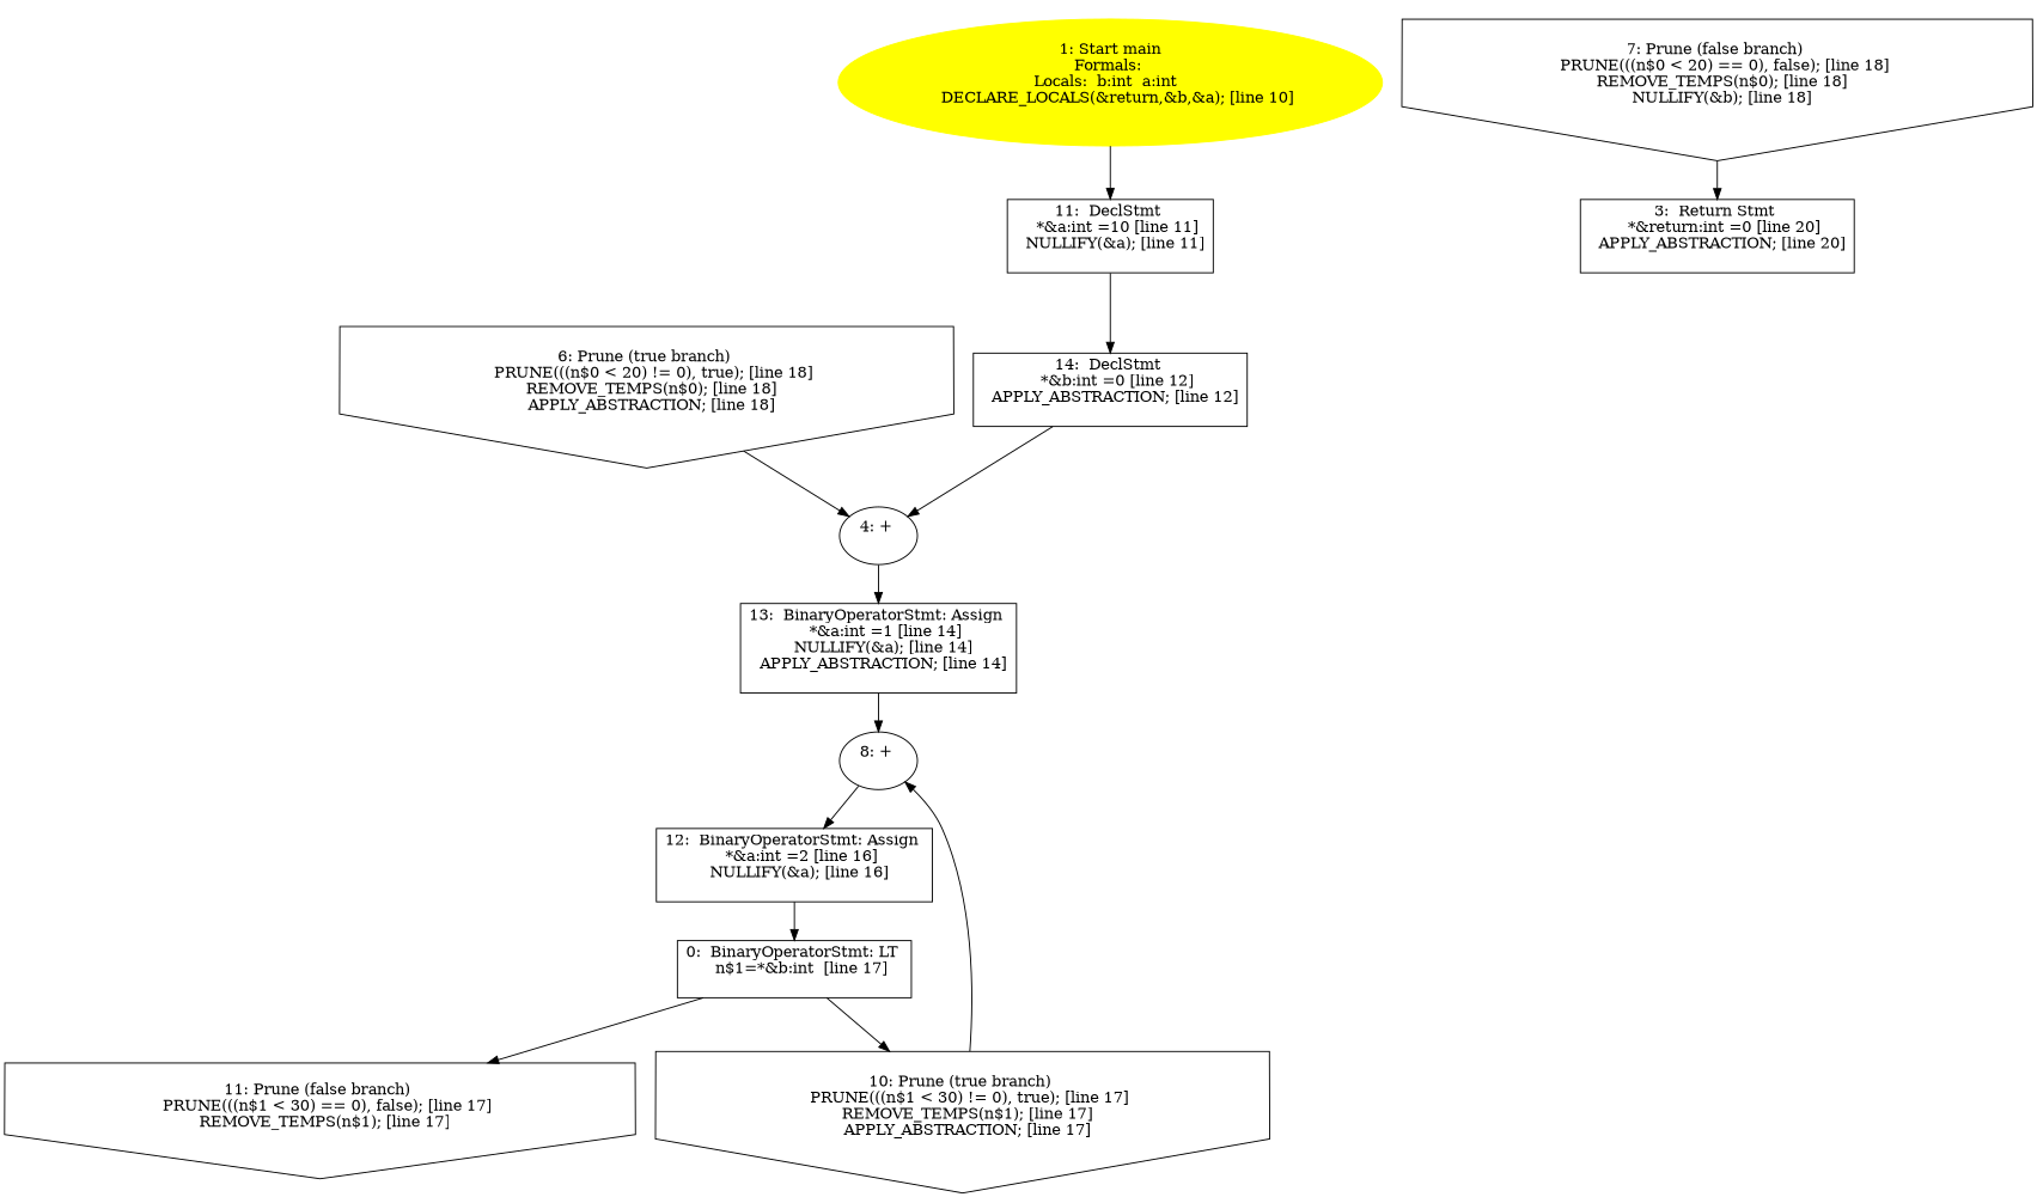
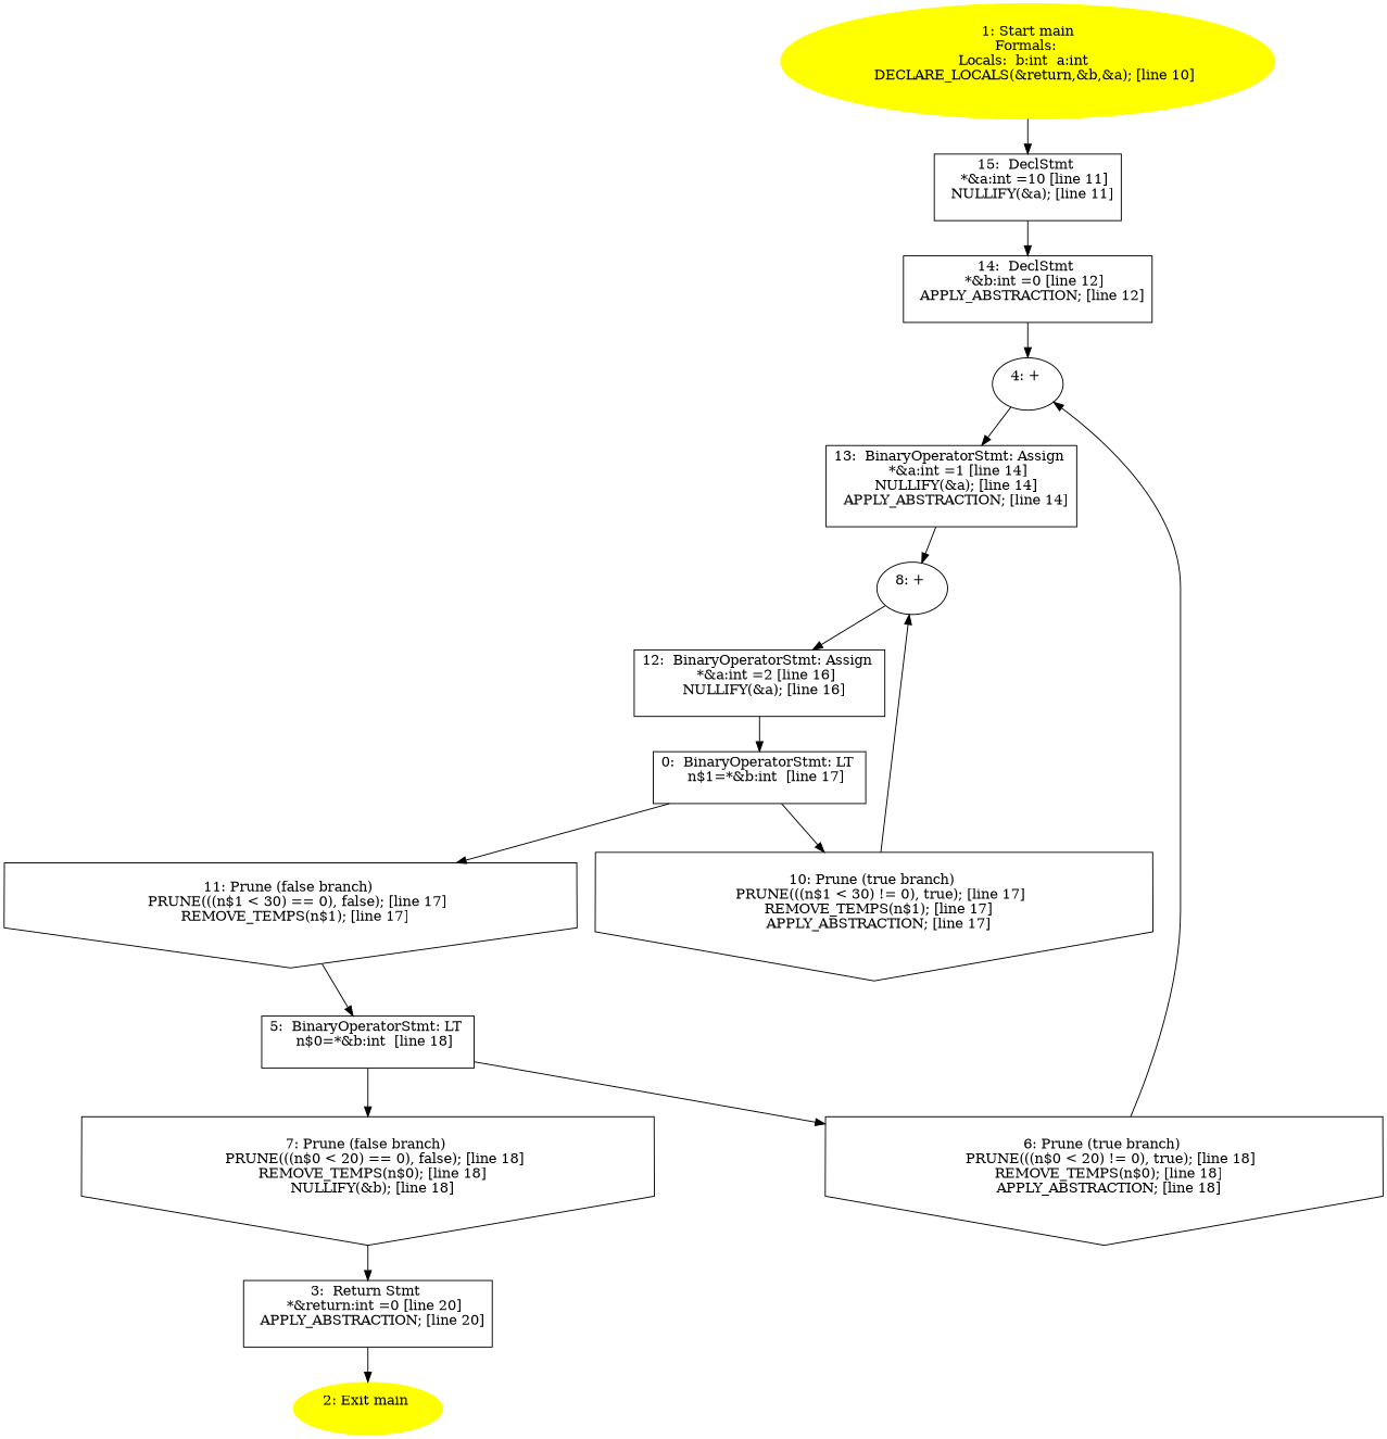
  digraph {
    node [shape=box]
-   n1 [label="11:  DeclStmt \n   *&a:int =10 [line 11]\n  NULLIFY(&a); [line 11]\n "]
+   n1 [label="15:  DeclStmt \n   *&a:int =10 [line 11]\n  NULLIFY(&a); [line 11]\n "]
    n2 [label="14:  DeclStmt \n   *&b:int =0 [line 12]\n  APPLY_ABSTRACTION; [line 12]\n "]
    n3 [label="4: + \n  " shape=""]
    n4 [label="13:  BinaryOperatorStmt: Assign \n   *&a:int =1 [line 14]\n  NULLIFY(&a); [line 14]\n  APPLY_ABSTRACTION; [line 14]\n "]
    n5 [label="8: + \n  " shape=""]
    n6 [label="12:  BinaryOperatorStmt: Assign \n   *&a:int =2 [line 16]\n  NULLIFY(&a); [line 16]\n "]
    n7 [label="0:  BinaryOperatorStmt: LT \n   n$1=*&b:int  [line 17]\n "]
    n8 [label="11: Prune (false branch) \n   PRUNE(((n$1 < 30) == 0), false); [line 17]\n  REMOVE_TEMPS(n$1); [line 17]\n " shape=invhouse]
    n9 [label="10: Prune (true branch) \n   PRUNE(((n$1 < 30) != 0), true); [line 17]\n  REMOVE_TEMPS(n$1); [line 17]\n  APPLY_ABSTRACTION; [line 17]\n " shape=invhouse]
+   n10 [label="5:  BinaryOperatorStmt: LT \n   n$0=*&b:int  [line 18]\n "]
    n11 [label="7: Prune (false branch) \n   PRUNE(((n$0 < 20) == 0), false); [line 18]\n  REMOVE_TEMPS(n$0); [line 18]\n  NULLIFY(&b); [line 18]\n " shape=invhouse]
    n12 [label="6: Prune (true branch) \n   PRUNE(((n$0 < 20) != 0), true); [line 18]\n  REMOVE_TEMPS(n$0); [line 18]\n  APPLY_ABSTRACTION; [line 18]\n " shape=invhouse]
    n13 [label="3:  Return Stmt \n   *&return:int =0 [line 20]\n  APPLY_ABSTRACTION; [line 20]\n "]
+   n14 [color=yellow label="2: Exit main \n  " style=filled shape=""]
    n15 [color=yellow label="1: Start main\nFormals: \nLocals:  b:int  a:int  \n   DECLARE_LOCALS(&return,&b,&a); [line 10]\n " style=filled shape=""]
    n1 -> n2
    n2 -> n3
    n3 -> n4
    n4 -> n5
    n5 -> n6
    n6 -> n7
    n7 -> n8
    n7 -> n9
+   n8 -> n10
    n9 -> n5
+   n10 -> n11
+   n10 -> n12
    n11 -> n13
    n12 -> n3
+   n13 -> n14
    n15 -> n1
  }
